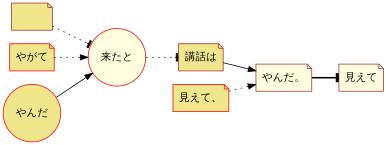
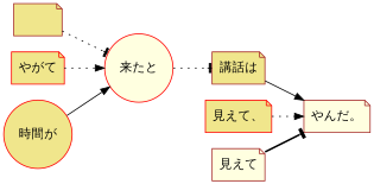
  digraph {
    fontname="EB Garamond"
    rankdir=LR
    node [color=brown fillcolor=khaki fontname="EB Garamond" shape=note style=filled]
    edge [arrowhead=normal fontname="EB Garamond" style=dotted]
    n1 [label="　"]
    n2 [color=red fillcolor=lightyellow label="来たと" shape=circle]
    n3 [label="講話は"]
    n4 [color=red label="やがて"]
-   n5 [color=red label="やんだ" shape=circle]
+   n5 [color=red label="時間が" shape=circle]
    n6 [color=red label="見えて、"]
    n7 [fillcolor=lightyellow label="やんだ。"]
    n8 [fillcolor=lightyellow label="見えて"]
    n1 -> n2 [arrowhead=tee]
    n2 -> n3 [arrowhead=tee]
    n3 -> n7 [style=solid]
    n4 -> n2
    n5 -> n2 [style=solid]
    n6 -> n7
-   n7 -> n8 [arrowhead=tee style=bold]
+   n8 -> n7 [arrowhead=tee style=bold]
  }
